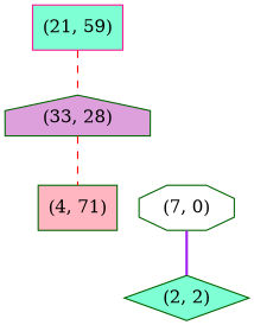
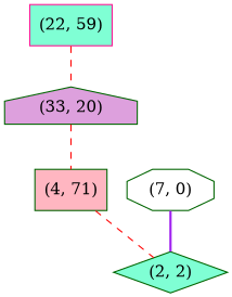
  graph {
    node [color=darkgreen fillcolor=aquamarine shape=box style=filled]
    edge [color=red style=dashed weight=1]
-   "(22, 59)" [color=deeppink label="(21, 59)"]
-   "(33, 28)" [fillcolor=plum shape=house]
+   "(22, 59)" [color=deeppink]
+   "(33, 28)" [fillcolor=plum shape=house label="(33, 20)"]
    n3 [fillcolor=lightpink label="(4, 71)"]
    n4 [fillcolor=white label="(7, 0)" shape=octagon]
    "(2, 2)" [shape=diamond]
    "(22, 59)" -- "(33, 28)"
    "(33, 28)" -- n3
+   n3 -- "(2, 2)"
    n4 -- "(2, 2)" [color=purple style=bold weight=4]
  }
